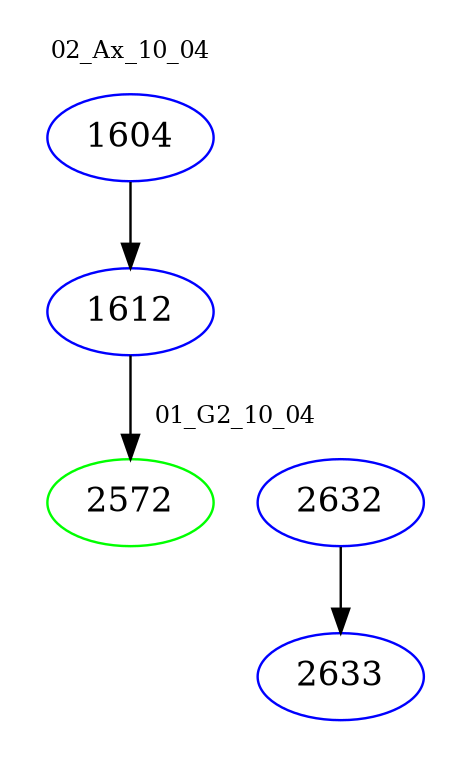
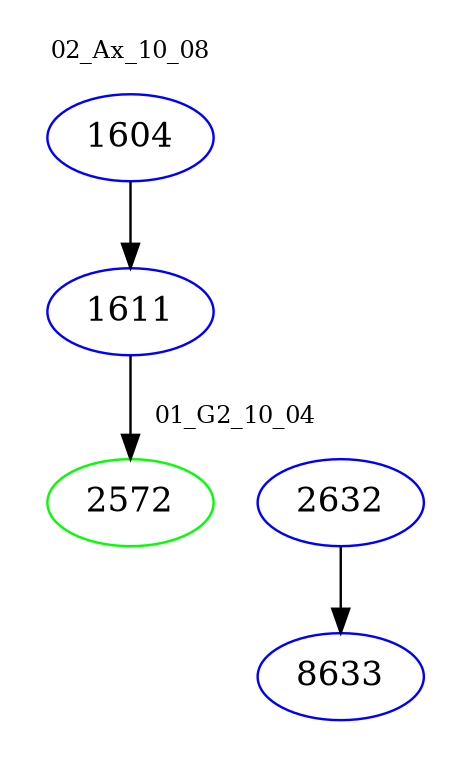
  digraph {
    node [color=blue]
    edge [color=black]
    n1 [label=1604]
-   n2 [label=1612]
+   n2 [label=1611]
    n3 [label=2632]
    n4 [color=green label=2572]
-   n5 [label=2633]
+   n5 [label=8633]
    subgraph cluster_1 {
      color=white
      fontsize=10
-     label="02_Ax_10_04"
+     label="02_Ax_10_08"
      n1
      n2
    }
    subgraph cluster_2 {
      color=white
      fontsize=10
      label="01_G2_10_04"
      n3
      n4
      n5
    }
    n1 -> n2
    n2 -> n4
    n3 -> n5
  }
